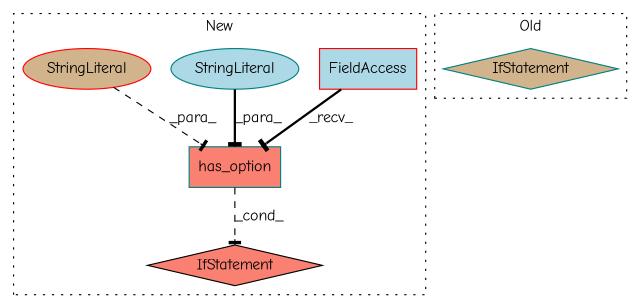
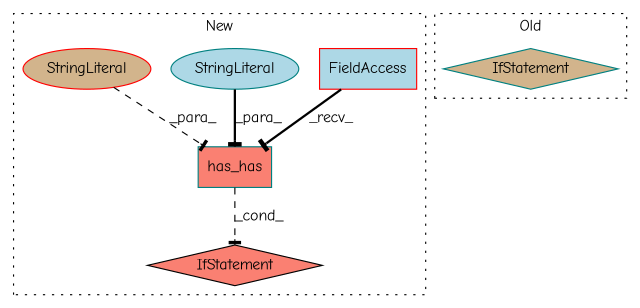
  digraph {
    fontname="Comic Neue"
    node [a=25 l="4,2" shape=box style=filled fillcolor=salmon color=teal fontname="Comic Neue"]
    edge [style=dashed arrowhead=tee fontname="Comic Neue"]
-   n1 [a=32 l="11,1" label=has_option s="6585,6613"]
+   n1 [a=32 l="11,1" label=has_has s="6585,6613"]
    n2 [a=22 l=3 label=FieldAccess s=6581 fillcolor=lightblue color=red]
    n3 [label=IfStatement s="6577,6614" shape=diamond color=black]
    n4 [a=45 l=9 label=StringLiteral s=6596 shape=ellipse fillcolor=lightblue]
    n5 [a=45 l=7 label=StringLiteral s=6606 shape=ellipse fillcolor=tan color=red]
    n6 [label=IfStatement s="6620,6653" shape=diamond fillcolor=tan]
    subgraph cluster_1 {
      label=New
      style=dotted
      n1
      n2
      n3
      n4
      n5
    }
    subgraph cluster_2 {
      label=Old
      style=dotted
      n6
    }
    n1 -> n3 [label=_cond_]
    n2 -> n1 [label=_recv_ style=bold]
    n4 -> n1 [label=_para_ style=bold]
    n5 -> n1 [label=_para_]
  }
